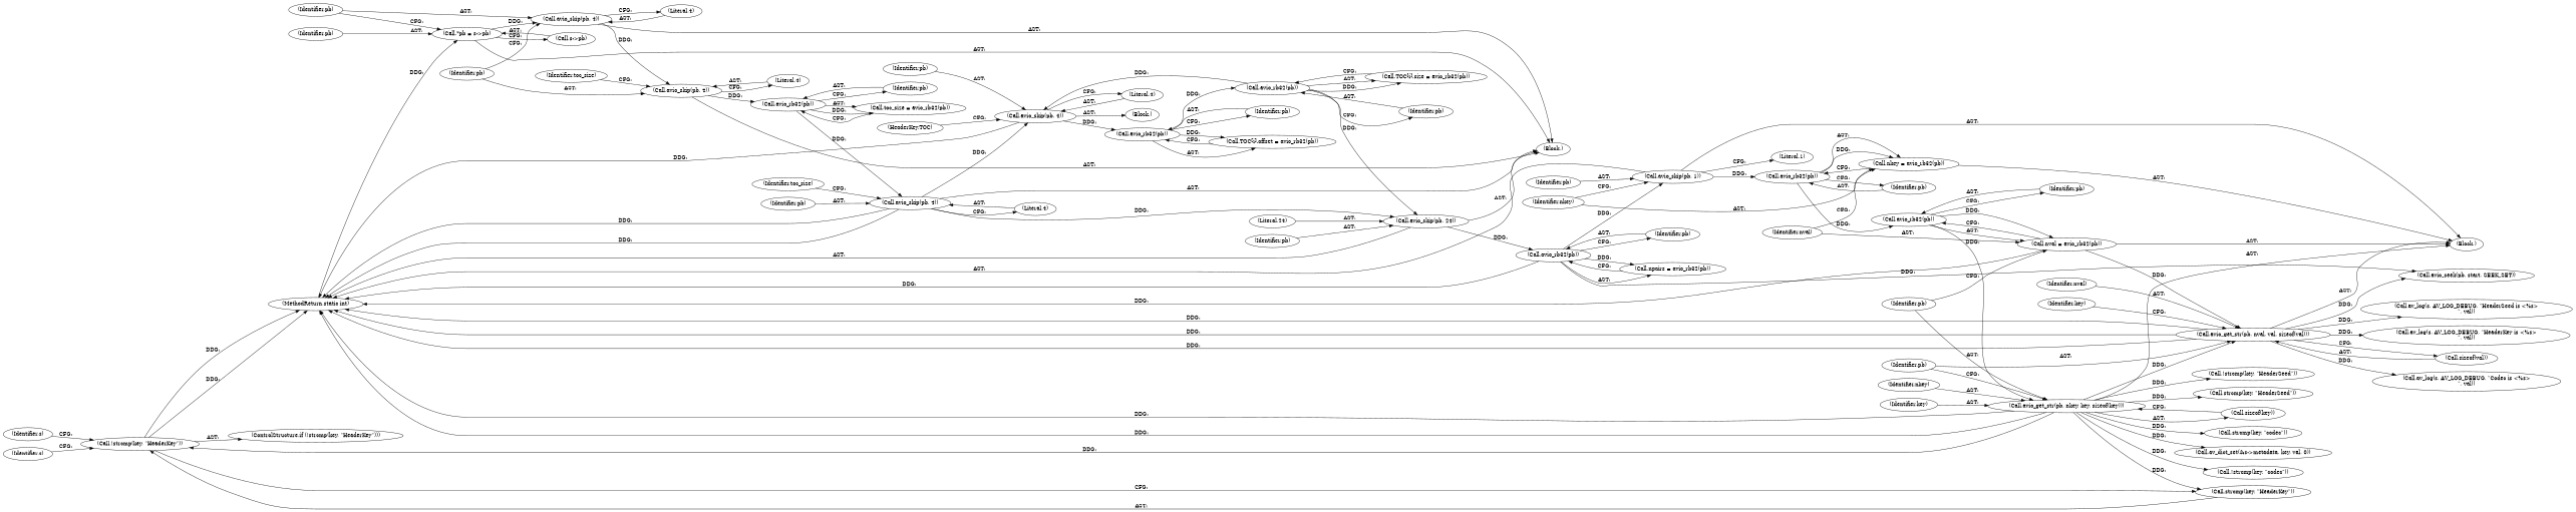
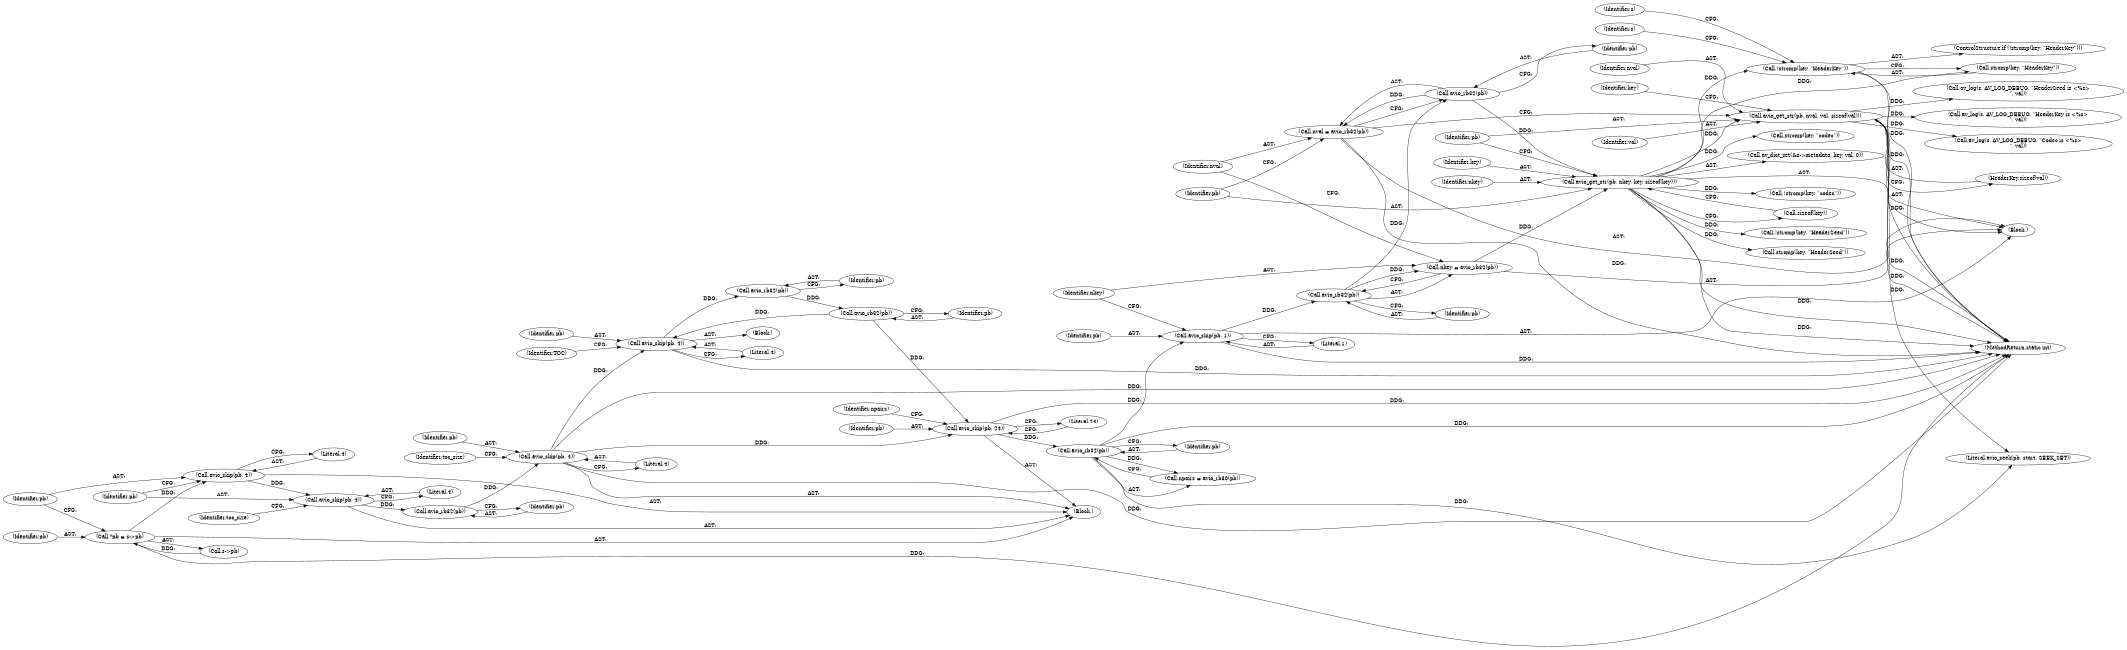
  digraph {
    rankdir=LR
    n1 [label="(Call,!strcmp(key, \"HeaderKey\"))"]
    n2 [label="(Call,strcmp(key, \"HeaderKey\"))"]
    n3 [label="(ControlStructure,if (!strcmp(key, \"HeaderKey\")))"]
    n4 [label="(MethodReturn,static int)"]
    n5 [label="(Call,avio_get_str(pb, nkey, key, sizeof(key)))"]
    n6 [label="(Call,avio_get_str(pb, nval, val, sizeof(val)))"]
    n7 [label="(Call,!strcmp(key, \"codec\"))"]
    n8 [label="(Call,sizeof(key))"]
    n9 [label="(Block,)"]
    n10 [label="(Call,!strcmp(key, \"HeaderSeed\"))"]
    n11 [label="(Call,strcmp(key, \"HeaderSeed\"))"]
    n12 [label="(Call,strcmp(key, \"codec\"))"]
    n13 [label="(Call,av_dict_set(&s->metadata, key, val, 0))"]
-   n14 [label="(Call,avio_seek(pb, start, SEEK_SET))"]
+   n14 [label="(Literal,avio_seek(pb, start, SEEK_SET))"]
    n15 [label="(Call,av_log(s, AV_LOG_DEBUG, \"Codec is <%s>\n\", val))"]
-   n16 [label="(Call,sizeof(val))"]
+   n16 [label="(HeaderKey,sizeof(val))"]
    n17 [label="(Call,av_log(s, AV_LOG_DEBUG, \"HeaderSeed is <%s>\n\", val))"]
    n18 [label="(Call,av_log(s, AV_LOG_DEBUG, \"HeaderKey is <%s>\n\", val))"]
    n19 [label="(Call,avio_rb32(pb))"]
    n20 [label="(Call,nval = avio_rb32(pb))"]
    n21 [label="(Identifier,pb)"]
    n22 [label="(Call,avio_rb32(pb))"]
    n23 [label="(Call,nkey = avio_rb32(pb))"]
    n24 [label="(Identifier,pb)"]
    n25 [label="(Call,avio_skip(pb, 1))"]
    n26 [label="(Literal,1)"]
    n27 [label="(Call,avio_rb32(pb))"]
    n28 [label="(Identifier,pb)"]
-   n29 [label="(Call,npairs = avio_rb32(pb))"]
+   n29 [label="(Call,npairs = avio_rb30(pb))"]
    n30 [label="(Call,avio_skip(pb, 24))"]
    n31 [label="(Block,)"]
    n32 [label="(Literal,24)"]
    n33 [label="(Call,avio_skip(pb, 4))"]
    n34 [label="(Call,avio_skip(pb, 4))"]
    n35 [label="(Literal,4)"]
    n36 [label="(Call,avio_rb32(pb))"]
    n37 [label="(Block,)"]
    n38 [label="(Literal,4)"]
    n39 [label="(Call,avio_rb32(pb))"]
-   n40 [label="(Call,toc_size = avio_rb32(pb))"]
    n41 [label="(Identifier,pb)"]
    n42 [label="(Call,avio_skip(pb, 4))"]
    n43 [label="(Literal,4)"]
    n44 [label="(Call,avio_skip(pb, 4))"]
    n45 [label="(Literal,4)"]
    n46 [label="(Call,*pb = s->pb)"]
    n47 [label="(Call,s->pb)"]
    n48 [label="(Call,avio_rb32(pb))"]
-   n49 [label="(Call,TOC[i].size = avio_rb32(pb))"]
    n50 [label="(Identifier,pb)"]
    n51 [label="(Identifier,pb)"]
-   n52 [label="(Call,TOC[i].offset = avio_rb32(pb))"]
+   n53 [label="(Identifier,val)"]
    n54 [label="(Identifier,nval)"]
    n55 [label="(Identifier,toc_size)"]
    n56 [label="(Identifier,key)"]
    n57 [label="(Identifier,pb)"]
    n58 [label="(Identifier,s)"]
    n59 [label="(Identifier,pb)"]
    n60 [label="(Identifier,pb)"]
    n61 [label="(Identifier,nkey)"]
    n62 [label="(Identifier,nval)"]
    n63 [label="(Identifier,pb)"]
    n64 [label="(Identifier,nkey)"]
    n65 [label="(Identifier,pb)"]
    n66 [label="(Identifier,pb)"]
    n67 [label="(Identifier,toc_size)"]
-   n69 [label="(HeaderKey,TOC)"]
+   n68 [label="(Identifier,npairs)"]
+   n69 [label="(Identifier,TOC)"]
    n70 [label="(Identifier,key)"]
    n71 [label="(Identifier,pb)"]
    n72 [label="(Identifier,s)"]
    n73 [label="(Identifier,pb)"]
    n74 [label="(Identifier,pb)"]
    n1 -> n2 [label="CFG: "]
    n1 -> n3 [label="AST: "]
    n1 -> n4 [label="DDG: "]
    n1 -> n4 [label="DDG: "]
    n2 -> n1 [label="AST: "]
    n5 -> n1 [label="DDG: "]
    n5 -> n2 [label="DDG: "]
    n5 -> n4 [label="DDG: "]
    n5 -> n4 [label="DDG: "]
    n5 -> n6 [label="DDG: "]
    n5 -> n7 [label="DDG: "]
-   n5 -> n8 [label="AST: "]
+   n5 -> n8 [label="CFG: "]
    n5 -> n9 [label="AST: "]
    n5 -> n10 [label="DDG: "]
    n5 -> n11 [label="DDG: "]
    n5 -> n12 [label="DDG: "]
-   n5 -> n13 [label="DDG: "]
+   n5 -> n13 [label="AST: "]
    n6 -> n4 [label="DDG: "]
    n6 -> n4 [label="DDG: "]
    n6 -> n4 [label="DDG: "]
    n6 -> n9 [label="AST: "]
    n6 -> n14 [label="DDG: "]
    n6 -> n15 [label="DDG: "]
    n6 -> n16 [label="CFG: "]
    n6 -> n17 [label="DDG: "]
    n6 -> n18 [label="DDG: "]
    n8 -> n5 [label="CFG: "]
    n16 -> n6 [label="AST: "]
    n19 -> n5 [label="DDG: "]
    n19 -> n20 [label="AST: "]
    n19 -> n20 [label="DDG: "]
    n19 -> n21 [label="CFG: "]
    n20 -> n4 [label="DDG: "]
-   n20 -> n6 [label="DDG: "]
+   n20 -> n6 [label="CFG: "]
    n20 -> n9 [label="AST: "]
    n20 -> n19 [label="CFG: "]
    n21 -> n19 [label="AST: "]
    n22 -> n19 [label="DDG: "]
    n22 -> n23 [label="AST: "]
    n22 -> n23 [label="DDG: "]
    n22 -> n24 [label="CFG: "]
+   n23 -> n5 [label="DDG: "]
    n23 -> n9 [label="AST: "]
    n23 -> n22 [label="CFG: "]
    n24 -> n22 [label="AST: "]
-   n25 -> n4 [label="AST: "]
+   n25 -> n4 [label="DDG: "]
    n25 -> n9 [label="AST: "]
    n25 -> n22 [label="DDG: "]
    n25 -> n26 [label="CFG: "]
+   n26 -> n25 [label="AST: "]
    n27 -> n4 [label="DDG: "]
    n27 -> n14 [label="DDG: "]
    n27 -> n25 [label="DDG: "]
    n27 -> n28 [label="CFG: "]
    n27 -> n29 [label="AST: "]
    n27 -> n29 [label="DDG: "]
    n28 -> n27 [label="AST: "]
    n29 -> n27 [label="CFG: "]
-   n30 -> n4 [label="AST: "]
+   n30 -> n4 [label="DDG: "]
    n30 -> n27 [label="DDG: "]
    n30 -> n31 [label="AST: "]
-   n32 -> n30 [label="AST: "]
+   n30 -> n32 [label="CFG: "]
+   n32 -> n30 [label="CFG: "]
    n33 -> n4 [label="DDG: "]
    n33 -> n4 [label="DDG: "]
    n33 -> n30 [label="DDG: "]
    n33 -> n31 [label="AST: "]
    n33 -> n34 [label="DDG: "]
    n33 -> n35 [label="CFG: "]
    n34 -> n4 [label="DDG: "]
    n34 -> n36 [label="DDG: "]
    n34 -> n37 [label="AST: "]
    n34 -> n38 [label="CFG: "]
    n35 -> n33 [label="AST: "]
    n36 -> n48 [label="DDG: "]
    n36 -> n51 [label="CFG: "]
-   n36 -> n52 [label="AST: "]
-   n36 -> n52 [label="DDG: "]
    n38 -> n34 [label="AST: "]
    n39 -> n33 [label="DDG: "]
-   n39 -> n40 [label="AST: "]
-   n39 -> n40 [label="DDG: "]
    n39 -> n41 [label="CFG: "]
-   n40 -> n39 [label="CFG: "]
    n41 -> n39 [label="AST: "]
    n42 -> n31 [label="AST: "]
    n42 -> n39 [label="DDG: "]
    n42 -> n43 [label="CFG: "]
    n43 -> n42 [label="AST: "]
    n44 -> n31 [label="AST: "]
    n44 -> n42 [label="DDG: "]
    n44 -> n45 [label="CFG: "]
    n45 -> n44 [label="AST: "]
-   n4 -> n46 [label="DDG: "]
+   n46 -> n4 [label="DDG: "]
    n46 -> n31 [label="AST: "]
    n46 -> n44 [label="DDG: "]
-   n46 -> n47 [label="CFG: "]
-   n47 -> n46 [label="AST: "]
+   n46 -> n47 [label="AST: "]
+   n47 -> n46 [label="DDG: "]
    n48 -> n30 [label="DDG: "]
    n48 -> n34 [label="DDG: "]
-   n48 -> n49 [label="AST: "]
-   n48 -> n49 [label="DDG: "]
    n48 -> n50 [label="CFG: "]
-   n49 -> n48 [label="CFG: "]
    n50 -> n48 [label="AST: "]
    n51 -> n36 [label="AST: "]
-   n52 -> n36 [label="CFG: "]
+   n53 -> n6 [label="AST: "]
    n54 -> n6 [label="AST: "]
    n55 -> n33 [label="CFG: "]
    n56 -> n6 [label="CFG: "]
    n57 -> n5 [label="AST: "]
    n57 -> n20 [label="CFG: "]
    n58 -> n1 [label="CFG: "]
    n59 -> n46 [label="AST: "]
    n60 -> n5 [label="CFG: "]
    n60 -> n6 [label="AST: "]
    n61 -> n23 [label="AST: "]
    n61 -> n25 [label="CFG: "]
    n62 -> n20 [label="AST: "]
    n62 -> n23 [label="CFG: "]
    n63 -> n34 [label="AST: "]
    n64 -> n5 [label="AST: "]
    n65 -> n30 [label="AST: "]
    n66 -> n25 [label="AST: "]
    n67 -> n42 [label="CFG: "]
+   n68 -> n30 [label="CFG: "]
    n69 -> n34 [label="CFG: "]
    n70 -> n5 [label="AST: "]
    n71 -> n42 [label="AST: "]
    n71 -> n44 [label="CFG: "]
    n72 -> n1 [label="CFG: "]
    n73 -> n33 [label="AST: "]
    n74 -> n44 [label="AST: "]
    n74 -> n46 [label="CFG: "]
  }
